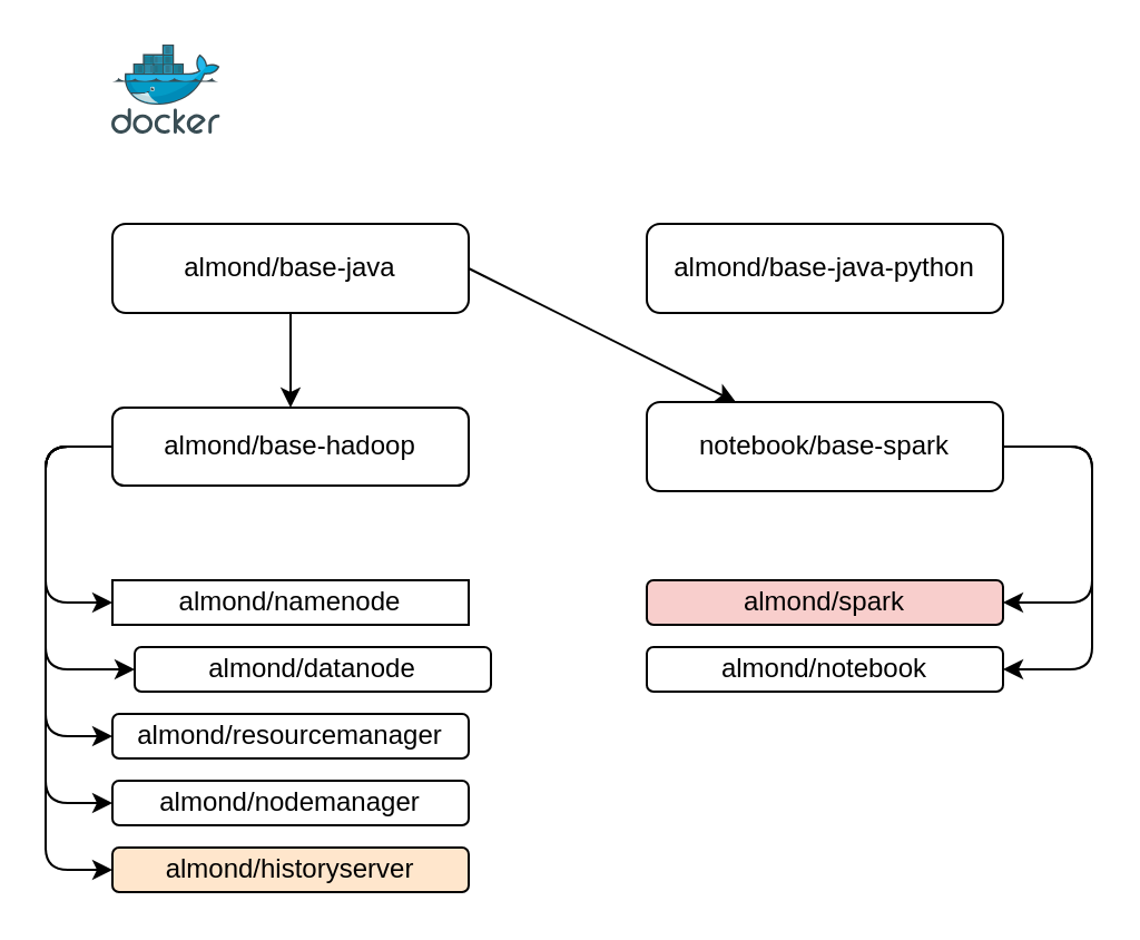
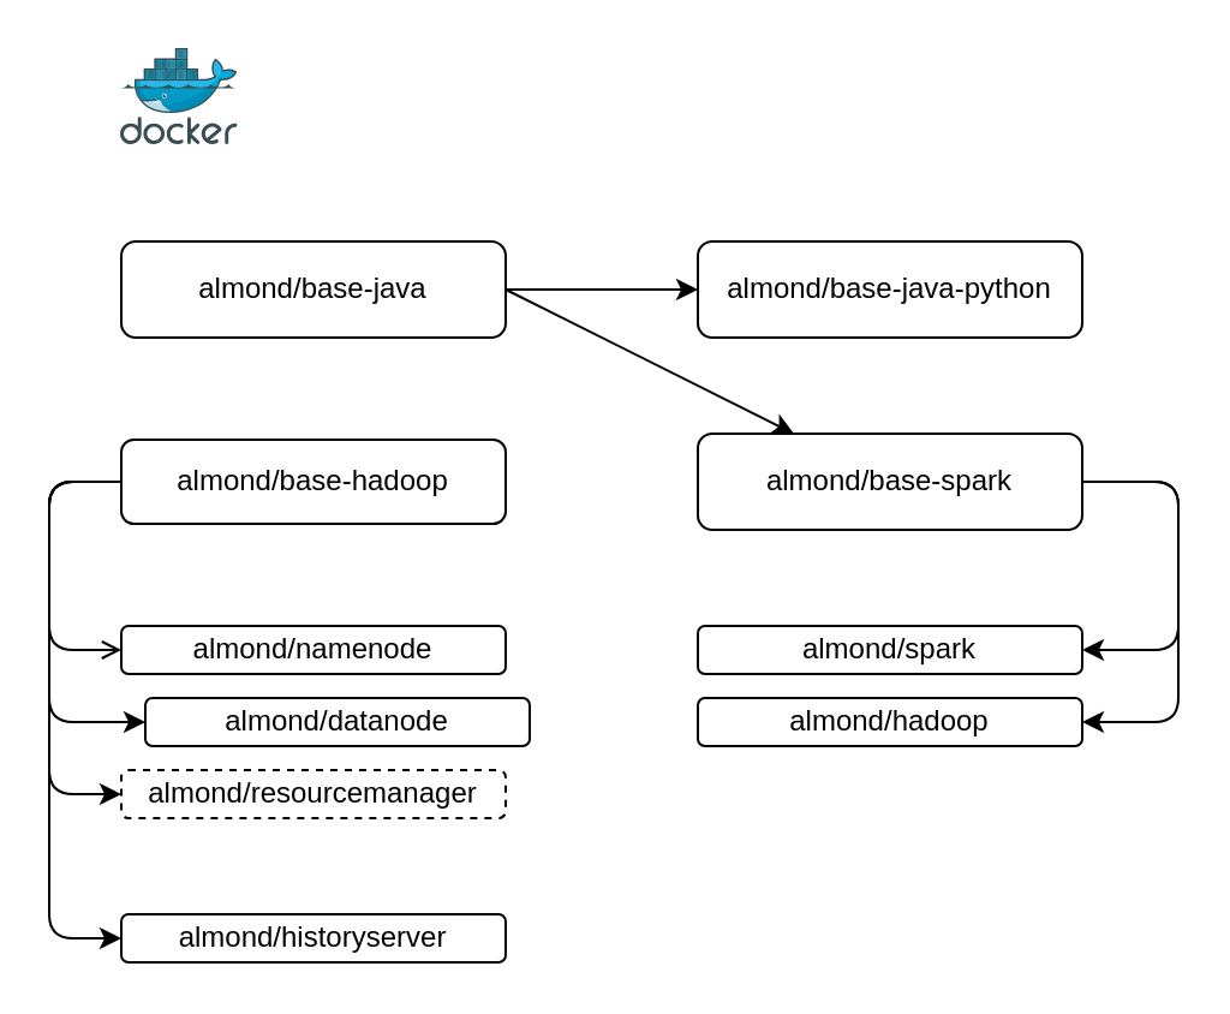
  <mxCell id="0" />
  <mxCell id="1" parent="0" />
  <mxCell id="2" value="" style="sketch=0;aspect=fixed;html=1;points=[];align=center;image;fontSize=12;image=img/lib/mscae/Docker.svg;" vertex="1" parent="1"><mxGeometry x="50" y="20" width="48.78" height="40" as="geometry" /></mxCell>
  <mxCell id="3" style="edgeStyle=none;html=1;exitX=1;exitY=0.5;exitDx=0;exitDy=0;" edge="1" parent="1" source="5" target="15"><mxGeometry relative="1" as="geometry"><mxPoint x="210" y="120" as="sourcePoint" /></mxGeometry></mxCell>
- <mxCell id="4" style="edgeStyle=none;html=1;" edge="1" parent="1" source="5" target="12"><mxGeometry relative="1" as="geometry" /></mxCell>
+ <mxCell id="4" style="edgeStyle=none;html=1;" edge="1" parent="1" source="5" target="6"><mxGeometry relative="1" as="geometry" /></mxCell>
  <mxCell id="5" value="almond/base-java" style="rounded=1;whiteSpace=wrap;html=1;" vertex="1" parent="1"><mxGeometry x="50" y="100" width="160" height="40" as="geometry" /></mxCell>
  <mxCell id="6" value="almond/base-java-python" style="rounded=1;whiteSpace=wrap;html=1;" vertex="1" parent="1"><mxGeometry x="290" y="100" width="160" height="40" as="geometry" /></mxCell>
- <mxCell id="7" style="edgeStyle=none;html=1;entryX=0;entryY=0.5;entryDx=0;entryDy=0;exitX=0;exitY=0.5;exitDx=0;exitDy=0;" edge="1" parent="1" source="12" target="18"><mxGeometry relative="1" as="geometry"><Array as="points"><mxPoint x="20" y="200" /><mxPoint x="20" y="270" /></Array></mxGeometry></mxCell>
+ <mxCell id="7" style="edgeStyle=none;html=1;entryX=0;entryY=0.5;entryDx=0;entryDy=0;exitX=0;exitY=0.5;exitDx=0;exitDy=0;endArrow=open;" edge="1" parent="1" source="12" target="18"><mxGeometry relative="1" as="geometry"><Array as="points"><mxPoint x="20" y="200" /><mxPoint x="20" y="270" /></Array></mxGeometry></mxCell>
  <mxCell id="8" style="edgeStyle=none;html=1;entryX=0;entryY=0.5;entryDx=0;entryDy=0;exitX=0;exitY=0.5;exitDx=0;exitDy=0;" edge="1" parent="1" source="12" target="19"><mxGeometry relative="1" as="geometry"><Array as="points"><mxPoint x="20" y="200" /><mxPoint x="20" y="300" /></Array></mxGeometry></mxCell>
  <mxCell id="9" style="edgeStyle=none;html=1;entryX=0;entryY=0.5;entryDx=0;entryDy=0;exitX=0;exitY=0.5;exitDx=0;exitDy=0;" edge="1" parent="1" source="12" target="20"><mxGeometry relative="1" as="geometry"><Array as="points"><mxPoint x="20" y="200" /><mxPoint x="20" y="330" /></Array></mxGeometry></mxCell>
- <mxCell id="10" style="edgeStyle=none;html=1;exitX=0;exitY=0.5;exitDx=0;exitDy=0;entryX=0;entryY=0.5;entryDx=0;entryDy=0;" edge="1" parent="1" source="12" target="21"><mxGeometry relative="1" as="geometry"><mxPoint x="50" y="360" as="targetPoint" /><Array as="points"><mxPoint x="20" y="200" /><mxPoint x="20" y="360" /></Array></mxGeometry></mxCell>
  <mxCell id="11" style="edgeStyle=none;html=1;entryX=0;entryY=0.5;entryDx=0;entryDy=0;exitX=0;exitY=0.5;exitDx=0;exitDy=0;" edge="1" parent="1" source="12" target="22"><mxGeometry relative="1" as="geometry"><Array as="points"><mxPoint x="20" y="200" /><mxPoint x="20" y="390" /></Array></mxGeometry></mxCell>
  <mxCell id="12" value="almond/base-hadoop" style="rounded=1;whiteSpace=wrap;html=1;" vertex="1" parent="1"><mxGeometry x="50" y="182.5" width="160" height="35" as="geometry" /></mxCell>
  <mxCell id="13" style="edgeStyle=none;html=1;entryX=1;entryY=0.5;entryDx=0;entryDy=0;exitX=1;exitY=0.5;exitDx=0;exitDy=0;" edge="1" parent="1" source="15" target="16"><mxGeometry relative="1" as="geometry"><Array as="points"><mxPoint x="490" y="200" /><mxPoint x="490" y="270" /></Array></mxGeometry></mxCell>
  <mxCell id="14" style="edgeStyle=none;html=1;entryX=1;entryY=0.5;entryDx=0;entryDy=0;" edge="1" parent="1" source="15" target="17"><mxGeometry relative="1" as="geometry"><Array as="points"><mxPoint x="490" y="200" /><mxPoint x="490" y="300" /></Array></mxGeometry></mxCell>
- <mxCell id="15" value="notebook/base-spark" style="rounded=1;whiteSpace=wrap;html=1;" vertex="1" parent="1"><mxGeometry x="290" y="180" width="160" height="40" as="geometry" /></mxCell>
- <mxCell id="16" value="almond/spark" style="rounded=1;whiteSpace=wrap;html=1;fillColor=#f8cecc;" vertex="1" parent="1"><mxGeometry x="290" y="260" width="160" height="20" as="geometry" /></mxCell>
- <mxCell id="17" value="almond/notebook" style="rounded=1;whiteSpace=wrap;html=1;" vertex="1" parent="1"><mxGeometry x="290" y="290" width="160" height="20" as="geometry" /></mxCell>
- <mxCell id="18" value="almond/namenode" style="whiteSpace=wrap;html=1;rounded=0;" vertex="1" parent="1"><mxGeometry x="50" y="260" width="160" height="20" as="geometry" /></mxCell>
+ <mxCell id="15" value="almond/base-spark" style="rounded=1;whiteSpace=wrap;html=1;" vertex="1" parent="1"><mxGeometry x="290" y="180" width="160" height="40" as="geometry" /></mxCell>
+ <mxCell id="16" value="almond/spark" style="rounded=1;whiteSpace=wrap;html=1;" vertex="1" parent="1"><mxGeometry x="290" y="260" width="160" height="20" as="geometry" /></mxCell>
+ <mxCell id="17" value="almond/hadoop" style="rounded=1;whiteSpace=wrap;html=1;" vertex="1" parent="1"><mxGeometry x="290" y="290" width="160" height="20" as="geometry" /></mxCell>
+ <mxCell id="18" value="almond/namenode" style="rounded=1;whiteSpace=wrap;html=1;" vertex="1" parent="1"><mxGeometry x="50" y="260" width="160" height="20" as="geometry" /></mxCell>
  <mxCell id="19" value="almond/datanode" style="rounded=1;whiteSpace=wrap;html=1;" vertex="1" parent="1"><mxGeometry x="60" y="290" width="160" height="20" as="geometry" /></mxCell>
- <mxCell id="20" value="almond/resourcemanager" style="rounded=1;whiteSpace=wrap;html=1;" vertex="1" parent="1"><mxGeometry x="50" y="320" width="160" height="20" as="geometry" /></mxCell>
- <mxCell id="21" value="almond/nodemanager" style="rounded=1;whiteSpace=wrap;html=1;" vertex="1" parent="1"><mxGeometry x="50" y="350" width="160" height="20" as="geometry" /></mxCell>
- <mxCell id="22" value="almond/historyserver" style="rounded=1;whiteSpace=wrap;html=1;fillColor=#ffe6cc;" vertex="1" parent="1"><mxGeometry x="50" y="380" width="160" height="20" as="geometry" /></mxCell>
+ <mxCell id="20" value="almond/resourcemanager" style="rounded=1;whiteSpace=wrap;html=1;dashed=1;" vertex="1" parent="1"><mxGeometry x="50" y="320" width="160" height="20" as="geometry" /></mxCell>
+ <mxCell id="22" value="almond/historyserver" style="rounded=1;whiteSpace=wrap;html=1;" vertex="1" parent="1"><mxGeometry x="50" y="380" width="160" height="20" as="geometry" /></mxCell>
